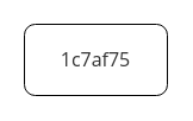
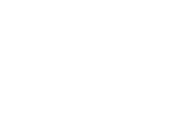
  <mxCell id="0" />
  <mxCell id="1" parent="0" />
- <mxCell id="2" value="&lt;span style=&quot;color: rgb(51 , 51 , 51) ; font-family: &amp;#34;open sans&amp;#34; , &amp;#34;clear sans&amp;#34; , &amp;#34;helvetica neue&amp;#34; , &amp;#34;helvetica&amp;#34; , &amp;#34;arial&amp;#34; , sans-serif ; font-size: 16px ; white-space: pre-wrap ; background-color: rgb(255 , 255 , 255)&quot;&gt;1c7af75&lt;/span&gt;" style="rounded=1;whiteSpace=wrap;html=1;" vertex="1" parent="1"><mxGeometry x="20" y="20" width="120" height="60" as="geometry" /></mxCell>
